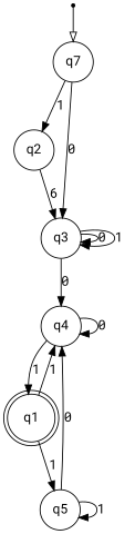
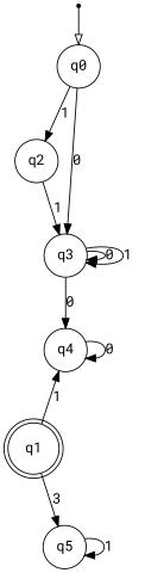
  digraph {
    fontname="Roboto Mono"
    node [fontname="Roboto Mono" shape=circle]
    edge [fontname="Roboto Mono"]
    __start [shape=point]
-   q0 [label=q7]
+   q0
    q2
    q3
    q4
    q1 [shape=doublecircle]
    q5
    __start -> q0 [arrowhead=empty]
    q0 -> q2 [label=1]
    q0 -> q3 [label=0]
-   q2 -> q3 [label=6]
+   q2 -> q3 [label=1]
    q3 -> q3 [label=0]
    q3 -> q3 [label=1]
    q3 -> q4 [label=0]
    q4 -> q4 [label=0]
-   q4 -> q1 [label=1]
    q1 -> q4 [label=1]
-   q1 -> q5 [label=1]
-   q5 -> q4 [label=0]
+   q1 -> q5 [label=3]
    q5 -> q5 [label=1]
  }
